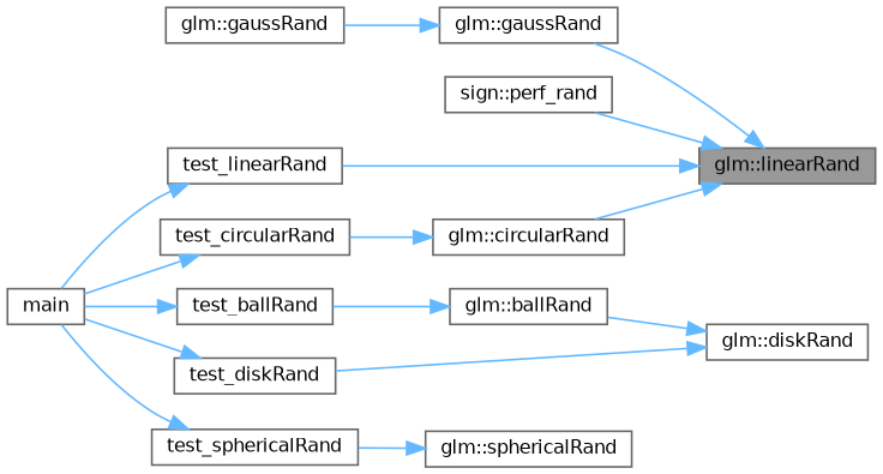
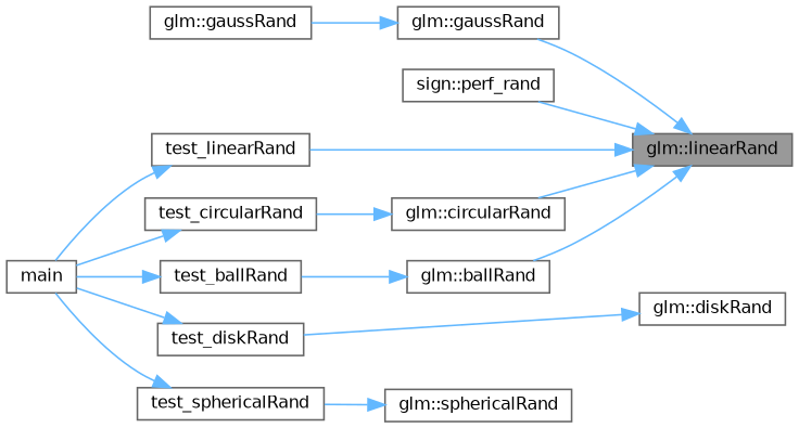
  digraph {
    fontname="DejaVu Sans"
    rankdir=RL
    node [color=grey40 fillcolor=white fontname="DejaVu Sans" fontsize=10 shape=box style=filled]
    edge [color=steelblue1 dir=back fontname="DejaVu Sans" fontsize=10 labelfontname=Helvetica labelfontsize=10 style=solid]
    n1 [color=gray40 fillcolor=grey60 fontcolor=black height=0.2 label="glm::linearRand" width=0.4]
    n2 [height=0.2 label="glm::ballRand" width=0.4]
    n3 [height=0.2 label="glm::circularRand" width=0.4]
    n4 [height=0.2 label="glm::gaussRand" width=0.4]
    n5 [height=0.2 label="sign::perf_rand" width=0.4]
    n6 [height=0.2 label=test_linearRand width=0.4]
    n7 [height=0.2 label=test_ballRand width=0.4]
    n8 [height=0.2 label=test_circularRand width=0.4]
    n9 [height=0.2 label="glm::diskRand" width=0.4]
    n10 [height=0.2 label=test_diskRand width=0.4]
    n11 [height=0.2 label="glm::gaussRand" width=0.4]
    n12 [height=0.2 label="glm::sphericalRand" width=0.4]
    n13 [height=0.2 label=test_sphericalRand width=0.4]
    n14 [height=0.2 label=main width=0.4]
-   n9 -> n2
+   n1 -> n2
    n1 -> n3
    n1 -> n4
    n1 -> n5
    n1 -> n6
    n2 -> n7
    n3 -> n8
    n4 -> n11
    n6 -> n14
    n7 -> n14
    n8 -> n14
    n9 -> n10
    n10 -> n14
    n12 -> n13
    n13 -> n14
  }
